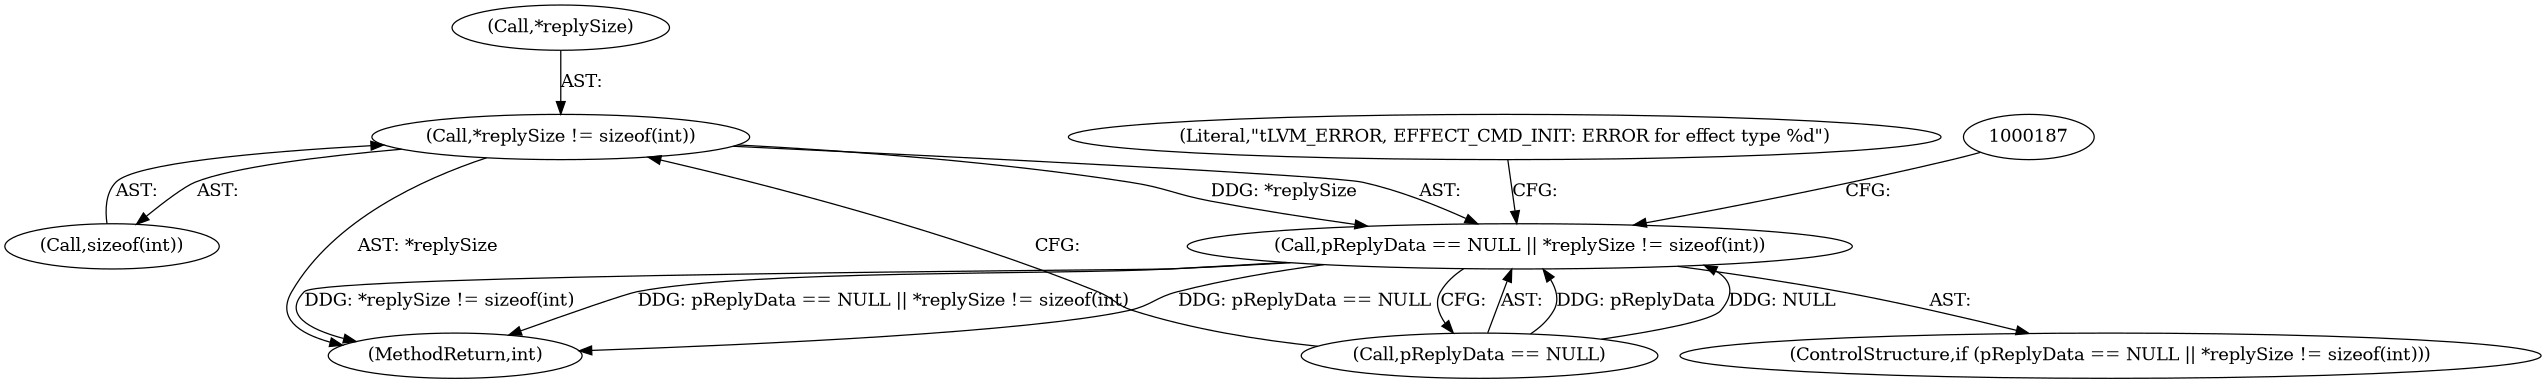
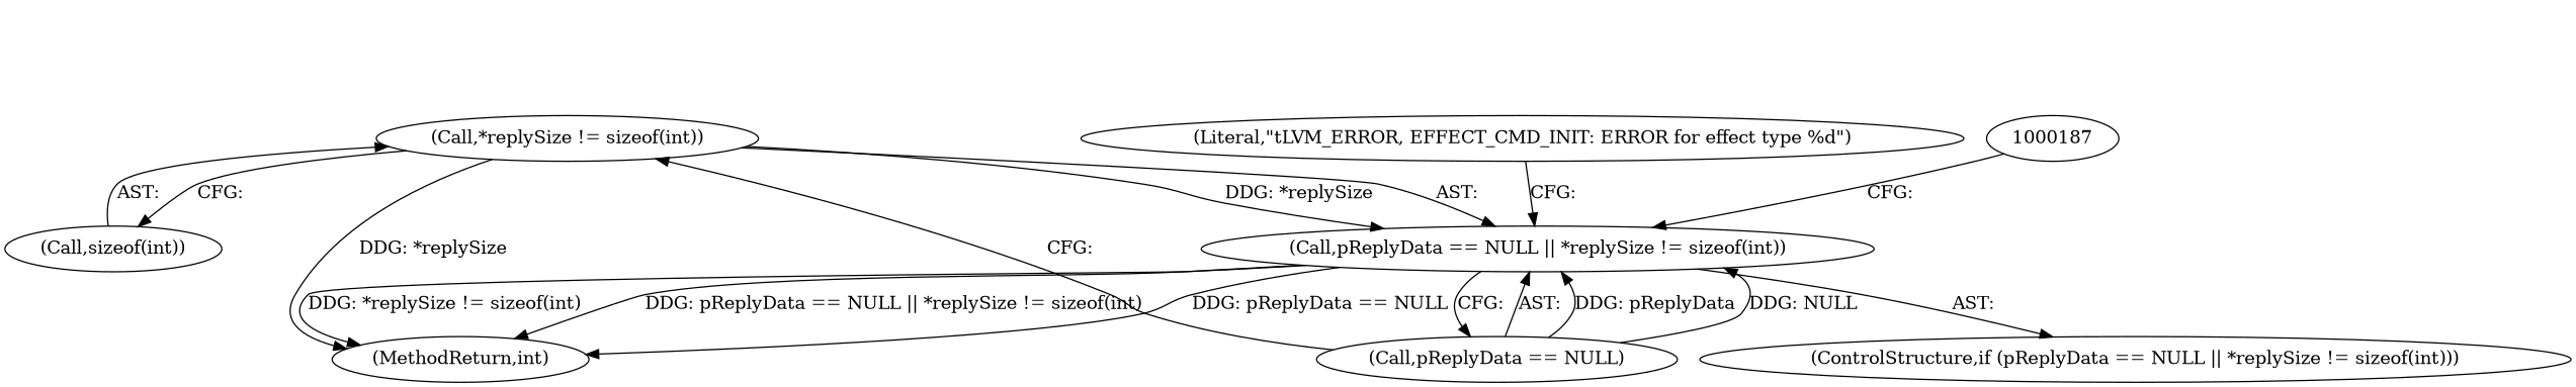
  digraph {
    n1 [label="(Call,*replySize != sizeof(int))"]
    n2 [label="(Call,pReplyData == NULL || *replySize != sizeof(int))"]
    n3 [label="(MethodReturn,int)"]
    n4 [label="(Call,sizeof(int))"]
    n5 [label="(Call,pReplyData == NULL)"]
    n6 [label="(ControlStructure,if (pReplyData == NULL || *replySize != sizeof(int)))"]
-   n7 [label="(Call,*replySize)"]
    n8 [label="(Literal,\"\tLVM_ERROR, EFFECT_CMD_INIT: ERROR for effect type %d\")"]
    1000187
    n1 -> n2 [label="AST: "]
    n1 -> n2 [label="DDG: *replySize"]
-   n1 -> n3 [label="AST: *replySize"]
-   n1 -> n4 [label="AST: "]
+   n1 -> n3 [label="DDG: *replySize"]
+   n1 -> n4 [label="CFG: "]
    n2 -> n3 [label="DDG: pReplyData == NULL || *replySize != sizeof(int)"]
    n2 -> n3 [label="DDG: pReplyData == NULL"]
    n2 -> n3 [label="DDG: *replySize != sizeof(int)"]
    n2 -> n5 [label="CFG: "]
    n2 -> n6 [label="AST: "]
    n4 -> n1 [label="AST: "]
    n5 -> n1 [label="CFG: "]
    n5 -> n2 [label="AST: "]
    n5 -> n2 [label="DDG: pReplyData"]
    n5 -> n2 [label="DDG: NULL"]
-   n7 -> n1 [label="AST: "]
    n8 -> n2 [label="CFG: "]
    1000187 -> n2 [label="CFG: "]
  }
